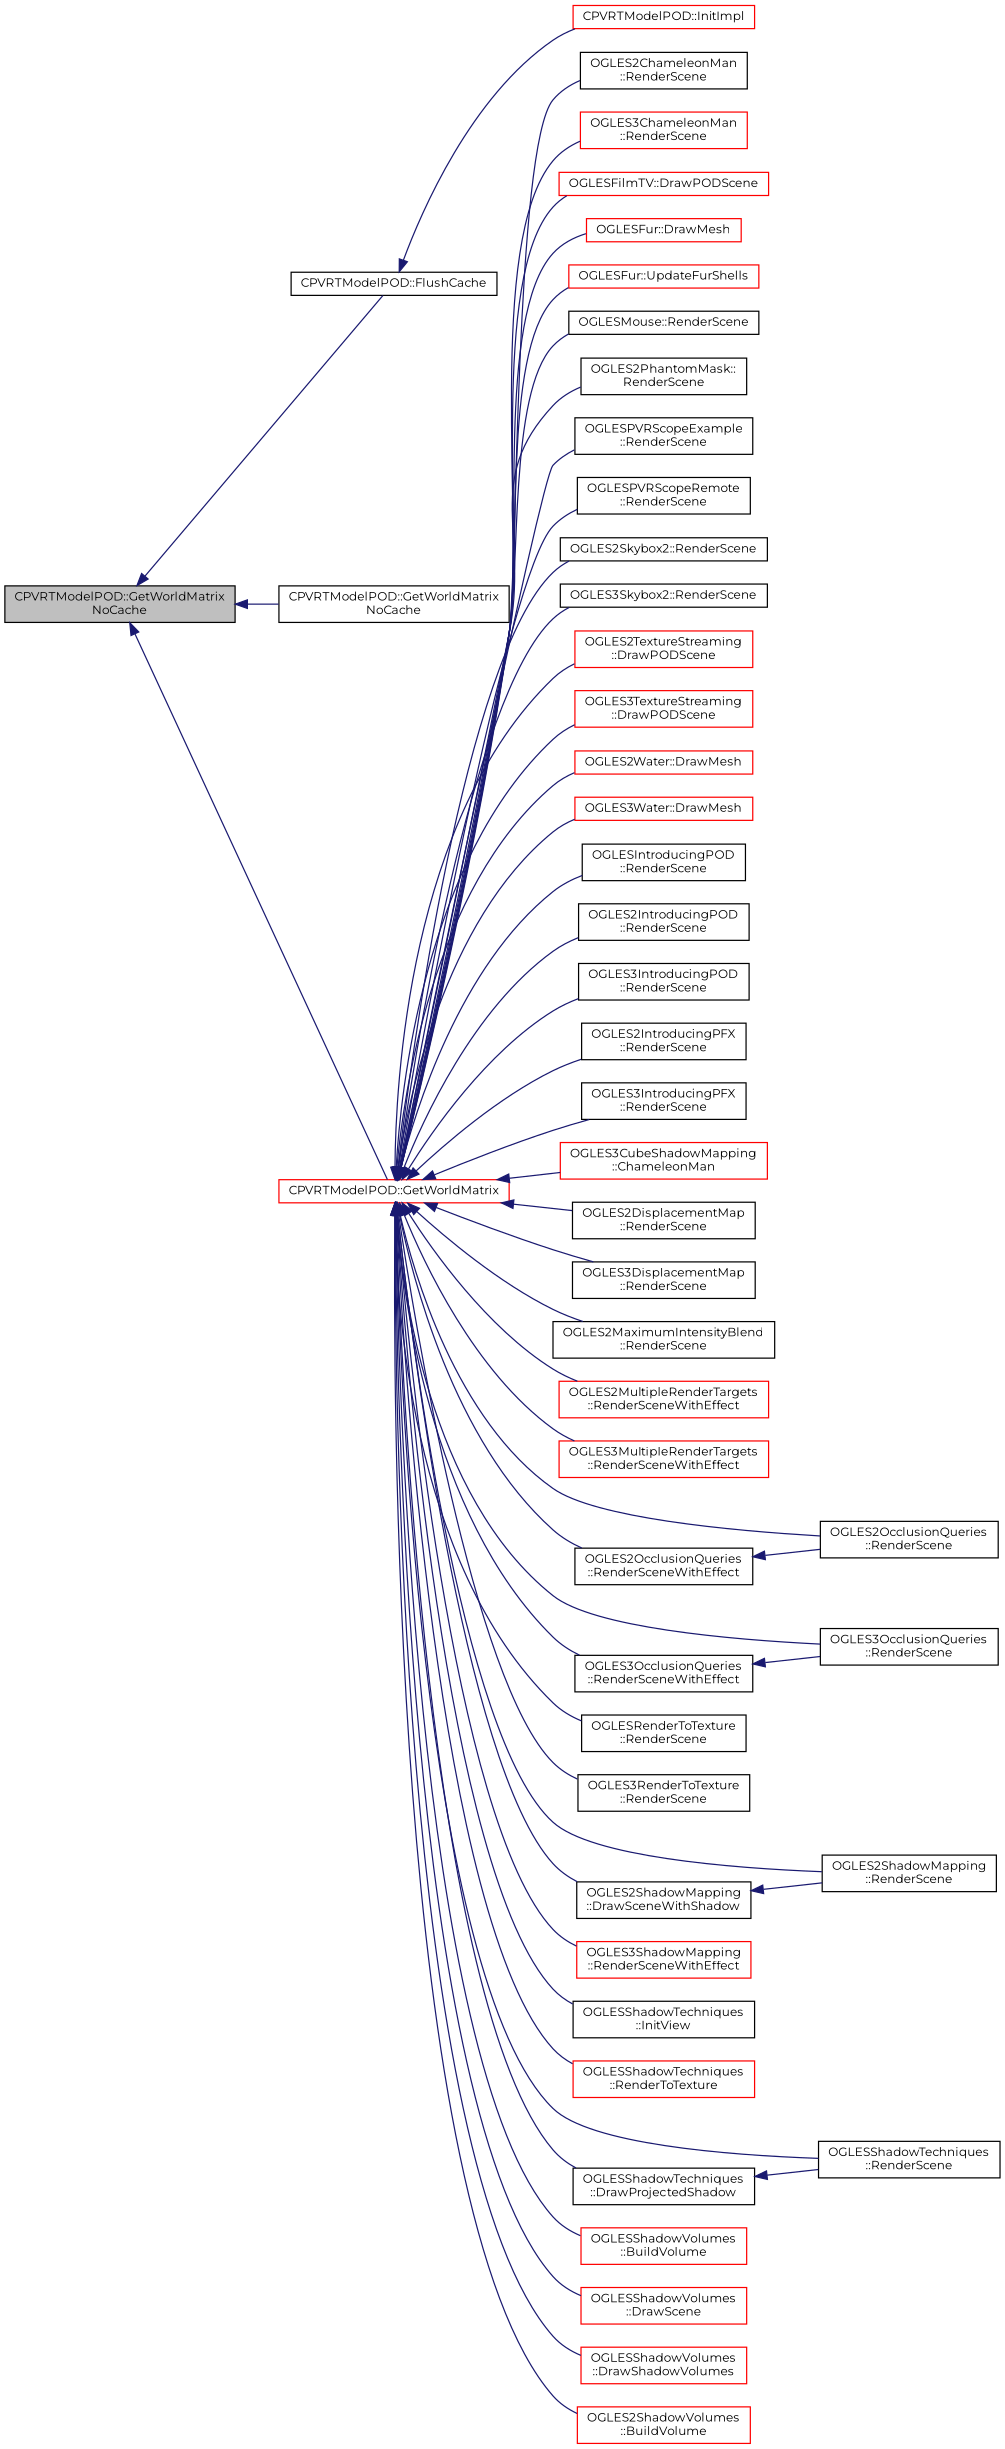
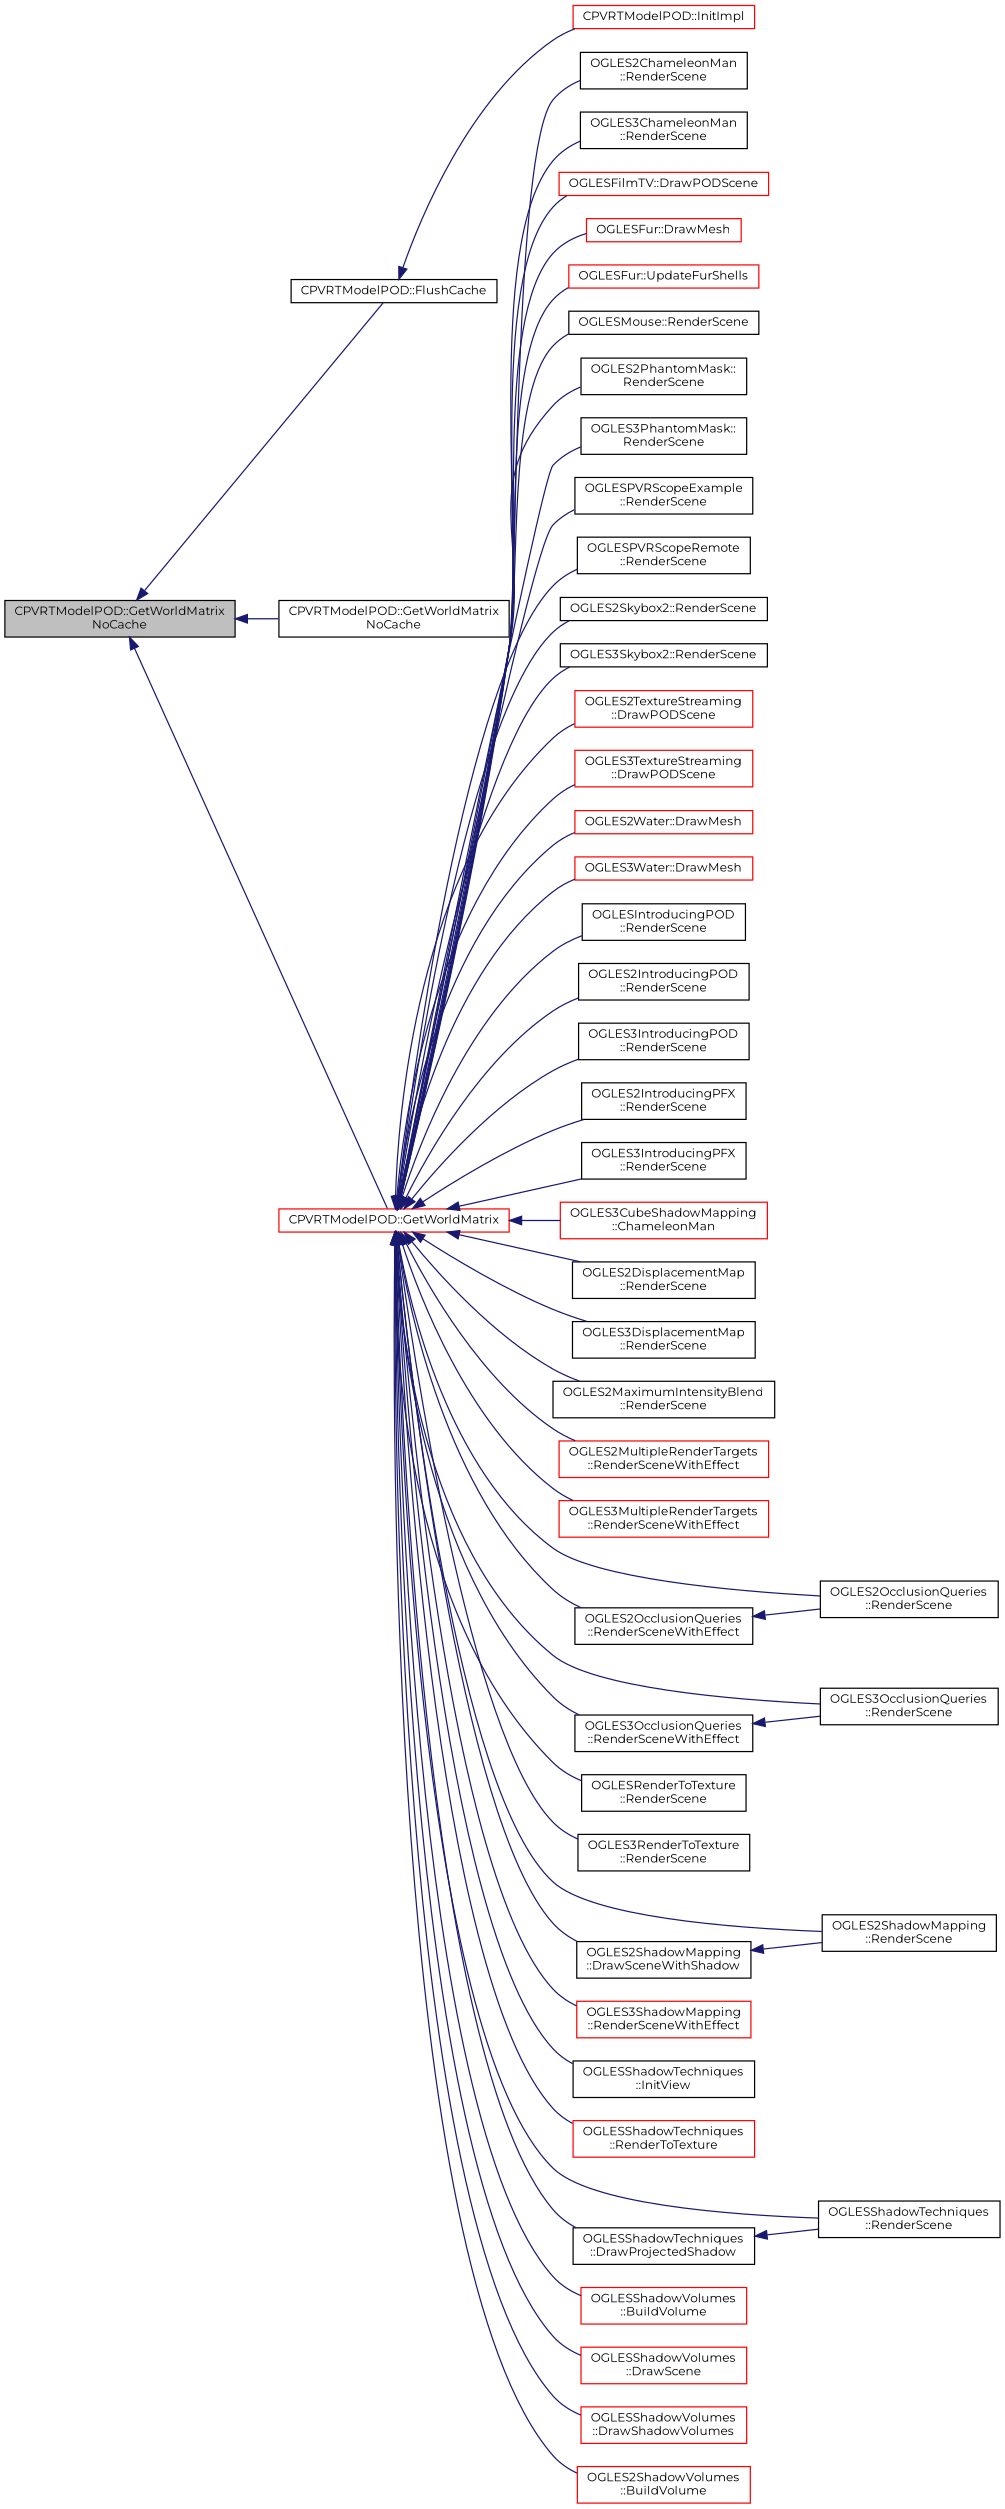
  digraph {
    fontname=Montserrat
    rankdir=LR
    node [color=black fillcolor=white fontname=Montserrat fontsize=10 shape=record style=filled]
    edge [color=midnightblue dir=back fontname=Montserrat fontsize=10 labelfontname=Helvetica labelfontsize=10 style=solid]
    n1 [fillcolor=grey75 fontcolor=black height=0.2 label="CPVRTModelPOD::GetWorldMatrix\lNoCache" width=0.4]
    n2 [height=0.2 label="CPVRTModelPOD::FlushCache" width=0.4]
    n3 [height=0.2 label="CPVRTModelPOD::GetWorldMatrix\lNoCache" width=0.4]
    n4 [color=red height=0.2 label="CPVRTModelPOD::GetWorldMatrix" width=0.4]
    n5 [color=red height=0.2 label="CPVRTModelPOD::InitImpl" width=0.4]
    n6 [height=0.2 label="OGLES2ChameleonMan\l::RenderScene" width=0.4]
-   n7 [color=red height=0.2 label="OGLES3ChameleonMan\l::RenderScene" width=0.4]
+   n7 [height=0.2 label="OGLES3ChameleonMan\l::RenderScene" width=0.4]
    n8 [color=red height=0.2 label="OGLESFilmTV::DrawPODScene" width=0.4]
    n9 [color=red height=0.2 label="OGLESFur::DrawMesh" width=0.4]
    n10 [color=red height=0.2 label="OGLESFur::UpdateFurShells" width=0.4]
    n11 [height=0.2 label="OGLESMouse::RenderScene" width=0.4]
    n12 [height=0.2 label="OGLES2PhantomMask::\lRenderScene" width=0.4]
+   n13 [height=0.2 label="OGLES3PhantomMask::\lRenderScene" width=0.4]
    n14 [height=0.2 label="OGLESPVRScopeExample\l::RenderScene" width=0.4]
    n15 [height=0.2 label="OGLESPVRScopeRemote\l::RenderScene" width=0.4]
    n16 [height=0.2 label="OGLES2Skybox2::RenderScene" width=0.4]
    n17 [height=0.2 label="OGLES3Skybox2::RenderScene" width=0.4]
    n18 [color=red height=0.2 label="OGLES2TextureStreaming\l::DrawPODScene" width=0.4]
    n19 [color=red height=0.2 label="OGLES3TextureStreaming\l::DrawPODScene" width=0.4]
    n20 [color=red height=0.2 label="OGLES2Water::DrawMesh" width=0.4]
    n21 [color=red height=0.2 label="OGLES3Water::DrawMesh" width=0.4]
    n22 [height=0.2 label="OGLESIntroducingPOD\l::RenderScene" width=0.4]
    n23 [height=0.2 label="OGLES2IntroducingPOD\l::RenderScene" width=0.4]
    n24 [height=0.2 label="OGLES3IntroducingPOD\l::RenderScene" width=0.4]
    n25 [height=0.2 label="OGLES2IntroducingPFX\l::RenderScene" width=0.4]
    n26 [height=0.2 label="OGLES3IntroducingPFX\l::RenderScene" width=0.4]
    n27 [color=red height=0.2 label="OGLES3CubeShadowMapping\l::ChameleonMan" width=0.4]
    n28 [height=0.2 label="OGLES2DisplacementMap\l::RenderScene" width=0.4]
    n29 [height=0.2 label="OGLES3DisplacementMap\l::RenderScene" width=0.4]
    n30 [height=0.2 label="OGLES2MaximumIntensityBlend\l::RenderScene" width=0.4]
    n31 [color=red height=0.2 label="OGLES2MultipleRenderTargets\l::RenderSceneWithEffect" width=0.4]
    n32 [color=red height=0.2 label="OGLES3MultipleRenderTargets\l::RenderSceneWithEffect" width=0.4]
    n33 [height=0.2 label="OGLES2OcclusionQueries\l::RenderScene" width=0.4]
    n34 [height=0.2 label="OGLES2OcclusionQueries\l::RenderSceneWithEffect" width=0.4]
    n35 [height=0.2 label="OGLES3OcclusionQueries\l::RenderScene" width=0.4]
    n36 [height=0.2 label="OGLES3OcclusionQueries\l::RenderSceneWithEffect" width=0.4]
    n37 [height=0.2 label="OGLESRenderToTexture\l::RenderScene" width=0.4]
    n38 [height=0.2 label="OGLES3RenderToTexture\l::RenderScene" width=0.4]
    n39 [height=0.2 label="OGLES2ShadowMapping\l::RenderScene" width=0.4]
    n40 [height=0.2 label="OGLES2ShadowMapping\l::DrawSceneWithShadow" width=0.4]
    n41 [color=red height=0.2 label="OGLES3ShadowMapping\l::RenderSceneWithEffect" width=0.4]
    n42 [height=0.2 label="OGLESShadowTechniques\l::InitView" width=0.4]
    n43 [color=red height=0.2 label="OGLESShadowTechniques\l::RenderToTexture" width=0.4]
    n44 [height=0.2 label="OGLESShadowTechniques\l::RenderScene" width=0.4]
    n45 [height=0.2 label="OGLESShadowTechniques\l::DrawProjectedShadow" width=0.4]
    n46 [color=red height=0.2 label="OGLESShadowVolumes\l::BuildVolume" width=0.4]
    n47 [color=red height=0.2 label="OGLESShadowVolumes\l::DrawScene" width=0.4]
    n48 [color=red height=0.2 label="OGLESShadowVolumes\l::DrawShadowVolumes" width=0.4]
    n49 [color=red height=0.2 label="OGLES2ShadowVolumes\l::BuildVolume" width=0.4]
    n1 -> n2
    n1 -> n3
    n1 -> n4
    n2 -> n5
    n4 -> n6
    n4 -> n7
    n4 -> n8
    n4 -> n9
    n4 -> n10
    n4 -> n11
    n4 -> n12
+   n4 -> n13
    n4 -> n14
    n4 -> n15
    n4 -> n16
    n4 -> n17
    n4 -> n18
    n4 -> n19
    n4 -> n20
    n4 -> n21
    n4 -> n22
    n4 -> n23
    n4 -> n24
    n4 -> n25
    n4 -> n26
    n4 -> n27
    n4 -> n28
    n4 -> n29
    n4 -> n30
    n4 -> n31
    n4 -> n32
    n4 -> n33
    n4 -> n34
    n4 -> n35
    n4 -> n36
    n4 -> n37
    n4 -> n38
    n4 -> n39
    n4 -> n40
    n4 -> n41
    n4 -> n42
    n4 -> n43
    n4 -> n44
    n4 -> n45
    n4 -> n46
    n4 -> n47
    n4 -> n48
    n4 -> n49
    n34 -> n33
    n36 -> n35
    n40 -> n39
    n45 -> n44
  }
